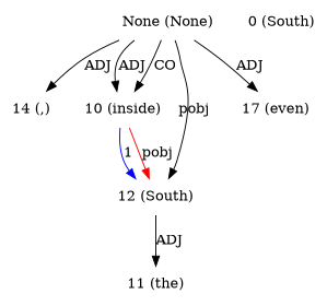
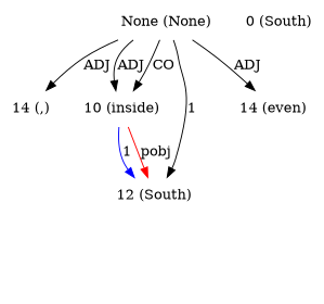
  digraph {
    node [shape=plaintext]
    edge [dir=forward]
    n1 [label="None (None)"]
    n2 [label="14 (,)"]
    n3 [label="10 (inside)"]
    n4 [label="12 (South)"]
-   n5 [label="17 (even)"]
-   n6 [label="11 (the)"]
+   n5 [label="14 (even)"]
    n7 [label="0 (South)"]
    n1 -> n2 [label=ADJ]
    n1 -> n3 [label=ADJ]
    n1 -> n3 [label=CO]
-   n1 -> n4 [label=pobj]
+   n1 -> n4 [label=1]
    n1 -> n5 [label=ADJ]
    n3 -> n4 [color=blue label=1]
    n3 -> n4 [color=red label=pobj]
-   n4 -> n6 [label=ADJ]
  }
